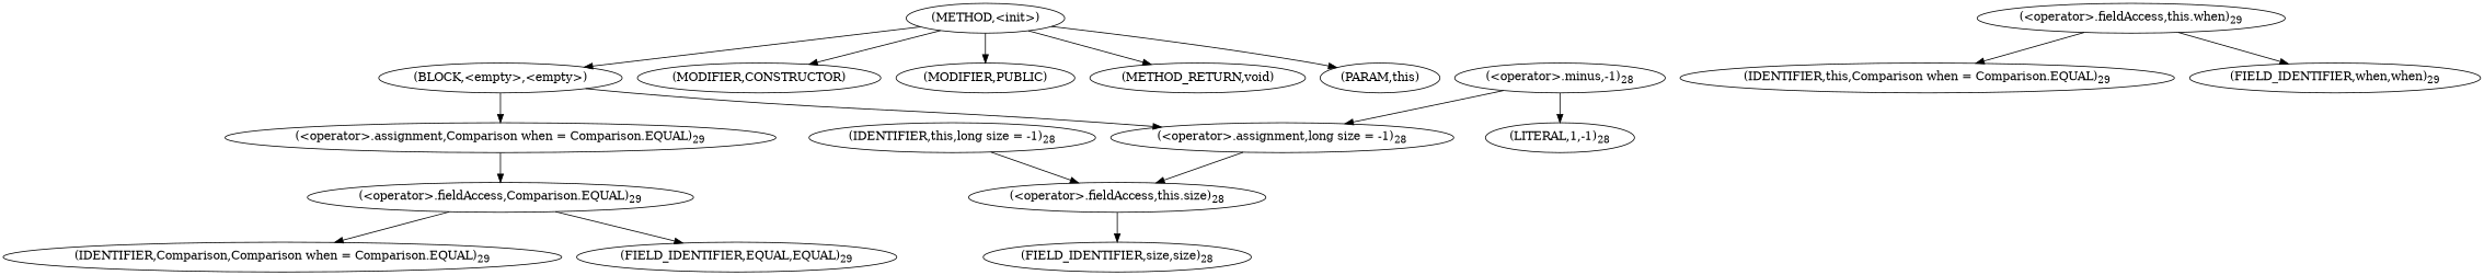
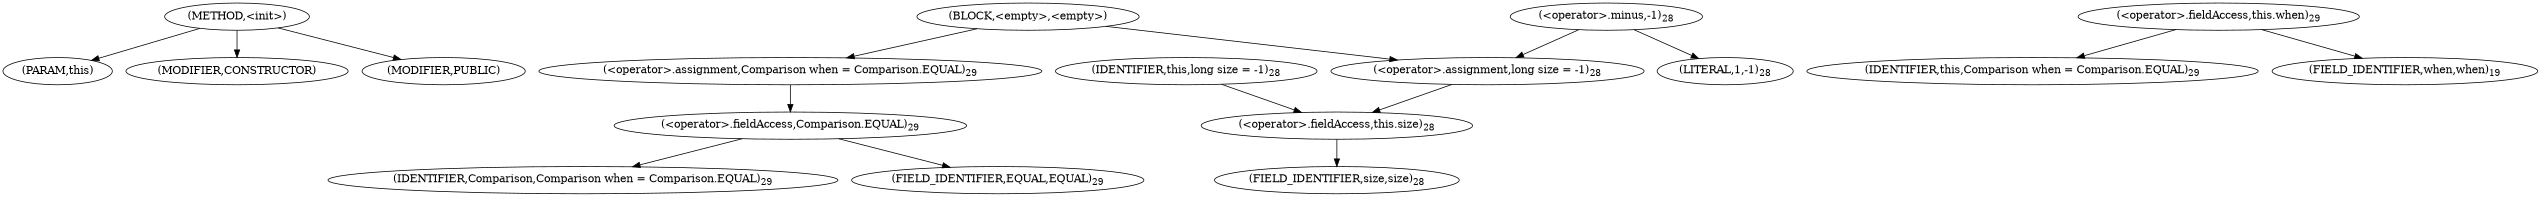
  digraph {
    n1 [label=<(METHOD,&lt;init&gt;)>]
    n2 [label=<(PARAM,this)>]
    n3 [label=<(BLOCK,&lt;empty&gt;,&lt;empty&gt;)>]
    n4 [label=<(MODIFIER,CONSTRUCTOR)>]
    n5 [label=<(MODIFIER,PUBLIC)>]
-   n6 [label=<(METHOD_RETURN,void)>]
    n7 [label=<(&lt;operator&gt;.assignment,long size = -1)<SUB>28</SUB>>]
    n8 [label=<(&lt;operator&gt;.assignment,Comparison when = Comparison.EQUAL)<SUB>29</SUB>>]
    n9 [label=<(&lt;operator&gt;.fieldAccess,this.size)<SUB>28</SUB>>]
    n10 [label=<(&lt;operator&gt;.fieldAccess,Comparison.EQUAL)<SUB>29</SUB>>]
    n11 [label=<(FIELD_IDENTIFIER,size,size)<SUB>28</SUB>>]
    n12 [label=<(&lt;operator&gt;.minus,-1)<SUB>28</SUB>>]
    n13 [label=<(LITERAL,1,-1)<SUB>28</SUB>>]
    n14 [label=<(IDENTIFIER,this,long size = -1)<SUB>28</SUB>>]
    n15 [label=<(&lt;operator&gt;.fieldAccess,this.when)<SUB>29</SUB>>]
    n16 [label=<(IDENTIFIER,this,Comparison when = Comparison.EQUAL)<SUB>29</SUB>>]
-   n17 [label=<(FIELD_IDENTIFIER,when,when)<SUB>29</SUB>>]
+   n17 [label=<(FIELD_IDENTIFIER,when,when)<SUB>19</SUB>>]
    n18 [label=<(IDENTIFIER,Comparison,Comparison when = Comparison.EQUAL)<SUB>29</SUB>>]
    n19 [label=<(FIELD_IDENTIFIER,EQUAL,EQUAL)<SUB>29</SUB>>]
    n1 -> n2
-   n1 -> n3
    n1 -> n4
    n1 -> n5
-   n1 -> n6
    n3 -> n7
    n3 -> n8
    n7 -> n9
    n8 -> n10
    n9 -> n11
    n10 -> n18
    n10 -> n19
    n12 -> n7
    n12 -> n13
    n14 -> n9
    n15 -> n16
    n15 -> n17
  }
